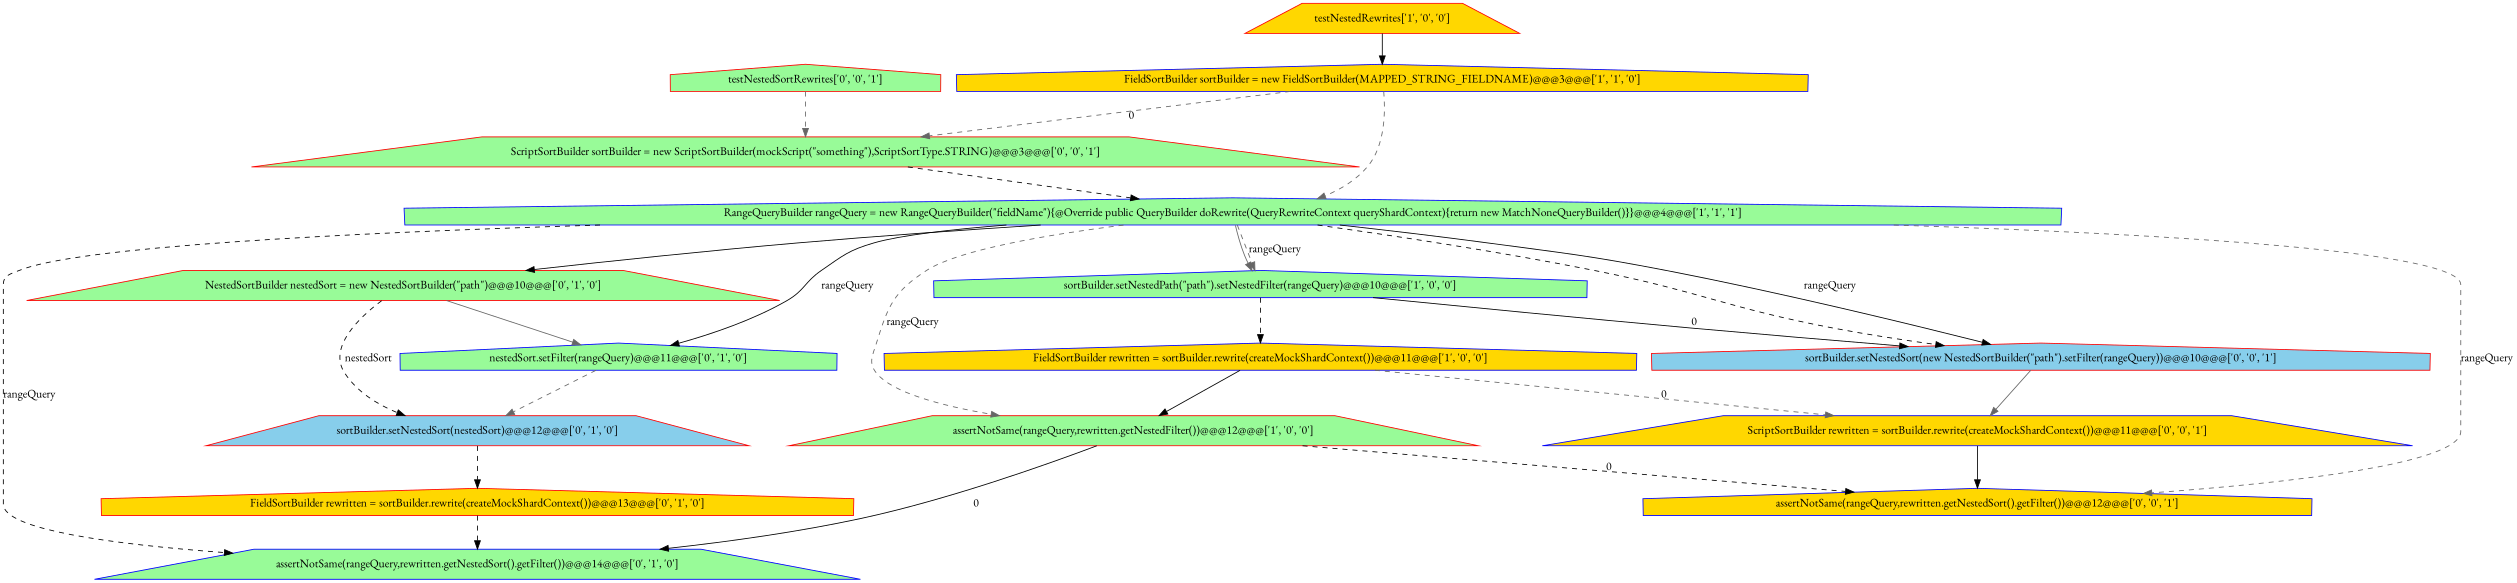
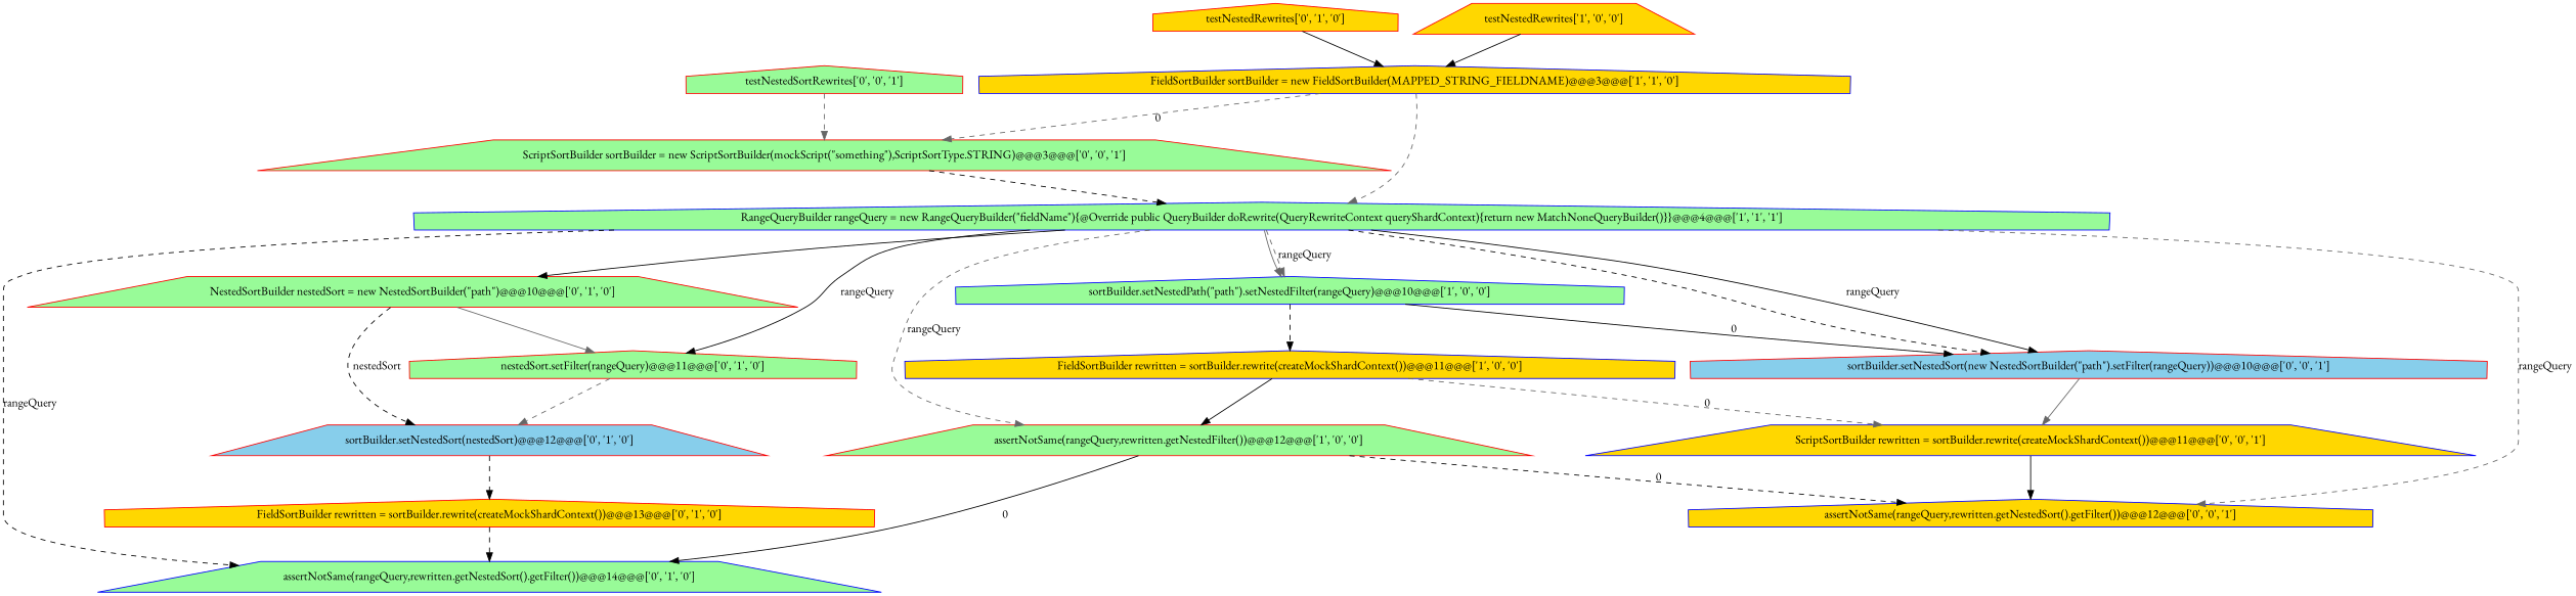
  digraph {
    fontname="EB Garamond"
    node [color=red fillcolor=palegreen fontname="EB Garamond" shape=house style=filled]
    edge [color=black fontname="EB Garamond" style=dashed]
    n1 [label="ScriptSortBuilder sortBuilder = new ScriptSortBuilder(mockScript(\"something\"),ScriptSortType.STRING)@@@3@@@['0', '0', '1']" shape=trapezium]
    n2 [color=blue label="RangeQueryBuilder rangeQuery = new RangeQueryBuilder(\"fieldName\"){@Override public QueryBuilder doRewrite(QueryRewriteContext queryShardContext){return new MatchNoneQueryBuilder()}}@@@4@@@['1', '1', '1']"]
    n3 [label="assertNotSame(rangeQuery,rewritten.getNestedFilter())@@@12@@@['1', '0', '0']" shape=trapezium]
    n4 [color=blue label="assertNotSame(rangeQuery,rewritten.getNestedSort().getFilter())@@@14@@@['0', '1', '0']" shape=trapezium]
    n5 [color=blue fillcolor=gold label="assertNotSame(rangeQuery,rewritten.getNestedSort().getFilter())@@@12@@@['0', '0', '1']"]
    n6 [color=blue label="sortBuilder.setNestedPath(\"path\").setNestedFilter(rangeQuery)@@@10@@@['1', '0', '0']"]
    n7 [fillcolor=skyblue label="sortBuilder.setNestedSort(new NestedSortBuilder(\"path\").setFilter(rangeQuery))@@@10@@@['0', '0', '1']"]
-   n8 [color=blue label="nestedSort.setFilter(rangeQuery)@@@11@@@['0', '1', '0']"]
+   n8 [label="nestedSort.setFilter(rangeQuery)@@@11@@@['0', '1', '0']"]
    n9 [label="NestedSortBuilder nestedSort = new NestedSortBuilder(\"path\")@@@10@@@['0', '1', '0']" shape=trapezium]
    n10 [color=blue fillcolor=gold label="FieldSortBuilder rewritten = sortBuilder.rewrite(createMockShardContext())@@@11@@@['1', '0', '0']"]
    n11 [color=blue fillcolor=gold label="ScriptSortBuilder rewritten = sortBuilder.rewrite(createMockShardContext())@@@11@@@['0', '0', '1']" shape=trapezium]
    n12 [fillcolor=gold label="FieldSortBuilder rewritten = sortBuilder.rewrite(createMockShardContext())@@@13@@@['0', '1', '0']"]
    n13 [fillcolor=skyblue label="sortBuilder.setNestedSort(nestedSort)@@@12@@@['0', '1', '0']" shape=trapezium]
+   n14 [fillcolor=gold label="testNestedRewrites['0', '1', '0']"]
    n15 [color=blue fillcolor=gold label="FieldSortBuilder sortBuilder = new FieldSortBuilder(MAPPED_STRING_FIELDNAME)@@@3@@@['1', '1', '0']"]
    n16 [label="testNestedSortRewrites['0', '0', '1']"]
    n17 [fillcolor=gold label="testNestedRewrites['1', '0', '0']" shape=trapezium]
    n1 -> n2
    n2 -> n3 [color=gray40 label=rangeQuery]
    n2 -> n4 [label=rangeQuery]
    n2 -> n5 [color=gray40 label=rangeQuery]
    n2 -> n6 [color=gray40 label=rangeQuery]
    n2 -> n6 [color=gray40 style=solid]
    n2 -> n7
    n2 -> n7 [label=rangeQuery style=solid]
    n2 -> n8 [label=rangeQuery style=solid]
    n2 -> n9 [style=solid]
    n3 -> n4 [label=0 style=solid]
    n3 -> n5 [label=0]
    n6 -> n7 [label=0 style=solid]
    n6 -> n10
    n7 -> n11 [color=gray40 style=solid]
    n8 -> n13 [color=gray40]
    n9 -> n8 [color=gray40 style=solid]
    n9 -> n13 [label=nestedSort]
    n10 -> n3 [style=solid]
    n10 -> n11 [color=gray40 label=0]
    n11 -> n5 [style=solid]
    n12 -> n4
    n13 -> n12
+   n14 -> n15 [style=solid]
    n15 -> n1 [color=gray40 label=0]
    n15 -> n2 [color=gray40]
    n16 -> n1 [color=gray40]
    n17 -> n15 [style=solid]
  }
